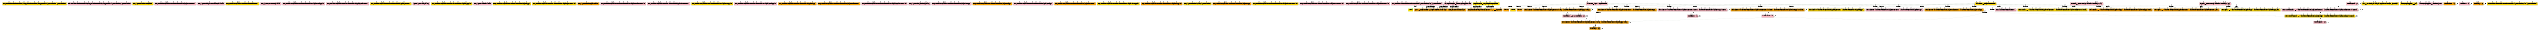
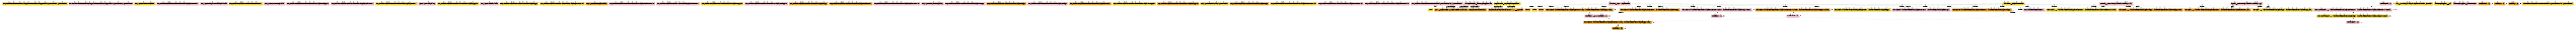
  digraph {
    node [cluster="Humanizer.DateHumanizeExtensions.Humanize(System.DateTime, bool, System.DateTime?)" fillcolor=lightpink shape=note span="0-0" style=filled file="NumberToWordsConverterRegistry.cs"]
    edge [color=darkseagreen4 style=dashed]
    n1 [cluster="Humanizer.DateTimeHumanizeStrategy.IDateTimeHumanizeStrategy.Humanize(System.DateTime, System.DateTime)" fillcolor=gold label="Entry Humanizer.DateTimeHumanizeStrategy.IDateTimeHumanizeStrategy.Humanize(System.DateTime, System.DateTime)" shape=box span="6-6" file=""]
    n2 [cluster="Humanizer.DateTimeHumanizeStrategy.IDateTimeHumanizeStrategy.Humanize(System.DateTime, System.DateTime)" label="Exit Humanizer.DateTimeHumanizeStrategy.IDateTimeHumanizeStrategy.Humanize(System.DateTime, System.DateTime)" shape=box span="6-6" file=""]
    n3 [cluster="System.DateTime.ToLocalTime()" fillcolor=gold label="Entry System.DateTime.ToLocalTime()" shape=box]
    n4 [cluster="Humanizer.Localisation.IFormatter.DateHumanize_SingleHourFromNow()" label="Entry Humanizer.Localisation.IFormatter.DateHumanize_SingleHourFromNow()" shape=box span="28-28"]
    n5 [cluster="System.TimeSpan.FromMilliseconds(double)" label="Entry System.TimeSpan.FromMilliseconds(double)"]
    n6 [cluster="Humanizer.Localisation.IFormatter.DateHumanize_Now()" fillcolor=gold label="Entry Humanizer.Localisation.IFormatter.DateHumanize_Now()" shape=box span="29-29"]
    n7 [cluster="System.Convert.ToInt32(double)" label="Entry System.Convert.ToInt32(double)"]
    n8 [cluster="Humanizer.Localisation.IFormatter.DateHumanize_MultipleMonthsAgo(int)" label="Entry Humanizer.Localisation.IFormatter.DateHumanize_MultipleMonthsAgo(int)" shape=box span="12-12"]
    n9 [cluster="Humanizer.Localisation.IFormatter.DateHumanize_SingleSecondFromNow()" label="Entry Humanizer.Localisation.IFormatter.DateHumanize_SingleSecondFromNow()" shape=box span="31-31"]
    n10 [cluster="Humanizer.Localisation.IFormatter.DateHumanize_SingleDayFromNow()" fillcolor=gold label="Entry Humanizer.Localisation.IFormatter.DateHumanize_SingleDayFromNow()" span="33-33"]
    n11 [cluster="System.Math.Abs(long)" label="System System.Math.Abs(long)" shape=box]
    n12 [cluster="Humanizer.Localisation.IFormatter.DateHumanize_MultipleDaysAgo(int)" fillcolor=gold label="Entry Humanizer.Localisation.IFormatter.DateHumanize_MultipleDaysAgo(int)" span="9-9"]
    n13 [cluster="System.Math.Floor(double)" label="Entry System.Math.Floor(double)" shape=box]
    n14 [cluster="Humanizer.Localisation.IFormatter.DateHumanize_SingleDayAgo()" fillcolor=gold label="Entry Humanizer.Localisation.IFormatter.DateHumanize_SingleDayAgo()" span="20-20"]
    n15 [cluster="Humanizer.Localisation.IFormatter.DateHumanize_MultipleDaysFromNow(int)" fillcolor=gold label="Entry Humanizer.Localisation.IFormatter.DateHumanize_MultipleDaysFromNow(int)" span="21-21"]
    n16 [cluster="System.DateTime.AddMonths(int)" fillcolor=orange label="Entry System.DateTime.AddMonths(int)" shape=box]
    n17 [cluster="Humanizer.Localisation.IFormatter.DateHumanize_MultipleMonthsFromNow(int)" label="Entry Humanizer.Localisation.IFormatter.DateHumanize_MultipleMonthsFromNow(int)" span="24-24"]
    n18 [cluster="Humanizer.Localisation.IFormatter.DateHumanize_SingleMinuteFromNow()" label="Entry Humanizer.Localisation.IFormatter.DateHumanize_SingleMinuteFromNow()" shape=box span="27-27"]
    n19 [cluster="Humanizer.Localisation.IFormatter.DateHumanize_MultipleHoursAgo(int)" fillcolor=gold label="Entry Humanizer.Localisation.IFormatter.DateHumanize_MultipleHoursAgo(int)" shape=box span="10-10"]
    n20 [cluster="Humanizer.Localisation.IFormatter.DateHumanize_MultipleSecondsAgo(int)" label="Entry Humanizer.Localisation.IFormatter.DateHumanize_MultipleSecondsAgo(int)" span="13-13"]
    n21 [cluster="Humanizer.Localisation.IFormatter.DateHumanize_SingleYearAgo()" fillcolor=orange label="Entry Humanizer.Localisation.IFormatter.DateHumanize_SingleYearAgo()" span="19-19"]
    n22 [cluster="Humanizer.Localisation.IFormatter.DateHumanize_SingleMonthFromNow()" fillcolor=orange label="Entry Humanizer.Localisation.IFormatter.DateHumanize_SingleMonthFromNow()" shape=box span="30-30"]
    n23 [cluster="Humanizer.Localisation.IFormatter.DateHumanize_MultipleSecondsFromNow(int)" label="Entry Humanizer.Localisation.IFormatter.DateHumanize_MultipleSecondsFromNow(int)" shape=box span="25-25"]
    n24 [cluster="System.TimeSpan.TimeSpan(long)" label="Entry System.TimeSpan.TimeSpan(long)"]
    n25 [cluster="Humanizer.Localisation.IFormatter.DateHumanize_SingleMinuteAgo()" label="Entry Humanizer.Localisation.IFormatter.DateHumanize_SingleMinuteAgo()" shape=box span="15-15"]
    n26 [cluster="Humanizer.Localisation.IFormatter.DateHumanize_SingleMonthAgo()" fillcolor=orange label="Entry Humanizer.Localisation.IFormatter.DateHumanize_SingleMonthAgo()" shape=box span="17-17"]
    n27 [cluster="Humanizer.Localisation.IFormatter.DateHumanize_SingleSecondAgo()" label="Entry Humanizer.Localisation.IFormatter.DateHumanize_SingleSecondAgo()" span="18-18"]
    n28 [cluster="Humanizer.Localisation.IFormatter.DateHumanize_SingleYearFromNow()" fillcolor=orange label="Entry Humanizer.Localisation.IFormatter.DateHumanize_SingleYearFromNow()" shape=box span="32-32"]
    n29 [cluster="Humanizer.Localisation.IFormatter.DateHumanize_MultipleMinutesAgo(int)" fillcolor=gold label="Entry Humanizer.Localisation.IFormatter.DateHumanize_MultipleMinutesAgo(int)" shape=box span="11-11"]
    n30 [cluster="Humanizer.Localisation.IFormatter.DateHumanize_MultipleYearsAgo(int)" fillcolor=orange label="Entry Humanizer.Localisation.IFormatter.DateHumanize_MultipleYearsAgo(int)" span="14-14"]
    n31 [cluster="System.DateTime.Subtract(System.DateTime)" fillcolor=gold label="Entry System.DateTime.Subtract(System.DateTime)" shape=box]
    n32 [cluster="Humanizer.Localisation.IFormatter.DateHumanize_SingleHourAgo()" fillcolor=orange label="Entry Humanizer.Localisation.IFormatter.DateHumanize_SingleHourAgo()" shape=box span="16-16"]
    n33 [cluster="Humanizer.Localisation.IFormatter.DateHumanize_MultipleMinutesFromNow(int)" fillcolor=gold label="Entry Humanizer.Localisation.IFormatter.DateHumanize_MultipleMinutesFromNow(int)" shape=box span="23-23"]
    n34 [cluster="Humanizer.Localisation.IFormatter.DateHumanize_MultipleHoursFromNow(int)" label="Entry Humanizer.Localisation.IFormatter.DateHumanize_MultipleHoursFromNow(int)" span="22-22"]
    n35 [cluster="Humanizer.Localisation.IFormatter.DateHumanize_MultipleYearsFromNow(int)" label="Entry Humanizer.Localisation.IFormatter.DateHumanize_MultipleYearsFromNow(int)" shape=box span="26-26"]
    n36 [label="Entry Humanizer.DateHumanizeExtensions.Humanize(System.DateTime, bool, System.DateTime?)" span="18-18"]
    n37 [color=green community=0 fillcolor=gold label="!return" prediction=0 span="26-26"]
    n38 [fillcolor=orange label="input <= comparisonBase && comparisonBase.Subtract(input) < TimeSpan.FromMilliseconds(500)" span="29-29"]
    n39 [fillcolor=orange label="comparisonBase.Date.AddMonths(isFuture ? 1 : -1) == input.Date" shape=box span="63-63"]
    n40 [label="var comparisonBase = dateToCompareAgainst.Value" span="24-24"]
    n41 [color=green community=0 fillcolor=gold label="comparisonBase = comparisonBase.ToLocalTime()" prediction=1 span="27-27"]
    n42 [label="var isFuture = input > comparisonBase" shape=box span="32-32"]
    n43 [fillcolor=orange label=isFuture span="37-37"]
    n44 [fillcolor=orange label="return isFuture ? formatter.DateHumanize_SingleMinuteFromNow() : formatter.DateHumanize_SingleMinuteAgo();" span="44-44"]
    n45 [fillcolor=orange label="return isFuture ? formatter.DateHumanize_MultipleMinutesFromNow(ts.Minutes) : formatter.DateHumanize_MultipleMinutesAgo(ts.Minutes);" span="47-47"]
    n46 [label="return isFuture ? formatter.DateHumanize_SingleHourFromNow() : formatter.DateHumanize_SingleHourAgo();" span="50-50"]
    n47 [label="return isFuture ? formatter.DateHumanize_MultipleHoursFromNow(ts.Hours) : formatter.DateHumanize_MultipleHoursAgo(ts.Hours);" span="53-53"]
    n48 [fillcolor=gold label="return isFuture ? formatter.DateHumanize_SingleDayFromNow() : formatter.DateHumanize_SingleDayAgo();" span="56-56"]
    n49 [fillcolor=orange label="return isFuture ? formatter.DateHumanize_MultipleDaysFromNow(ts.Days) : formatter.DateHumanize_MultipleDaysAgo(ts.Days);" span="59-59"]
    n50 [fillcolor=orange label="return isFuture ? formatter.DateHumanize_SingleMonthFromNow() : formatter.DateHumanize_SingleMonthAgo();" shape=box span="64-64"]
    n51 [fillcolor=orange label="return isFuture ? formatter.DateHumanize_MultipleDaysFromNow(ts.Days) : formatter.DateHumanize_MultipleDaysAgo(ts.Days);" span="66-66"]
    n52 [fillcolor=gold label=isFuture shape=box span="73-73"]
    n53 [fillcolor=orange label=isFuture shape=box span="81-81"]
    n54 [label="ts.TotalMinutes < 90" shape=box span="49-49"]
    n55 [label="ts.TotalHours < 48" shape=box span="55-55"]
    n56 [label="ts.TotalDays >= 28 && ts.TotalDays < 30" span="61-61"]
    n57 [fillcolor=orange label="ts.TotalDays < 345" span="69-69"]
    n58 [fillcolor=gold label="var ts = new TimeSpan(Math.Abs(comparisonBase.Ticks - input.Ticks))" span="33-33"]
    n59 [fillcolor=gold label="dateToCompareAgainst == null" span="20-20"]
-   n60 [label="dateToCompareAgainst = DateTime.System" span="21-21"]
+   n60 [label="dateToCompareAgainst = DateTime.UtcNow" span="21-21"]
    n61 [fillcolor=gold label="var formatter = Configurator.Formatter" span="23-23"]
    n62 [label="return formatter.DateHumanize_Now();" span="30-30"]
    n63 [label="return ts.TotalSeconds <= 1 ? formatter.DateHumanize_SingleSecondFromNow() : formatter.DateHumanize_MultipleSecondsFromNow(ts.Seconds);" span="38-38"]
    n64 [fillcolor=gold label="return ts.TotalSeconds <= 1 ? formatter.DateHumanize_SingleSecondAgo() : formatter.DateHumanize_MultipleSecondsAgo(ts.Seconds);" span="40-40"]
    n65 [fillcolor=gold label="return months <= 1 ? formatter.DateHumanize_SingleMonthFromNow() : formatter.DateHumanize_MultipleMonthsFromNow(months);" shape=box span="74-74"]
    n66 [fillcolor=orange label="return months <= 1 ? formatter.DateHumanize_SingleMonthAgo() : formatter.DateHumanize_MultipleMonthsAgo(months);" span="76-76"]
    n67 [fillcolor=orange label="return years <= 1 ? formatter.DateHumanize_SingleYearFromNow() : formatter.DateHumanize_MultipleYearsFromNow(years);" shape=box span="82-82"]
    n68 [fillcolor=gold label="return years <= 1 ? formatter.DateHumanize_SingleYearAgo() : formatter.DateHumanize_MultipleYearsAgo(years);" span="84-84"]
    n69 [label="ts.TotalSeconds < 120" span="43-43"]
    n70 [label="ts.TotalSeconds < 60" span="35-35"]
    n71 [fillcolor=orange label="ts.TotalMinutes < 45" span="46-46"]
-   n72 [label="ts.TotalHours < 24" span="52-52"]
+   n72 [fillcolor=orange label="ts.TotalHours < 24" span="52-52"]
    n73 [fillcolor=orange label="ts.TotalDays < 28" span="58-58"]
    n74 [label="int months = Convert.ToInt32(Math.Floor(ts.TotalDays / 29.5))" span="71-71"]
    n75 [label="int years = Convert.ToInt32(Math.Floor(ts.TotalDays / 365))" span="79-79"]
    n76 [fillcolor=gold label="Exit Humanizer.DateHumanizeExtensions.Humanize(System.DateTime, bool, System.DateTime?)" span="18-18"]
    n36 -> n37 [color=green label=bool]
    n36 -> n38 [label="System.DateTime"]
    n36 -> n39 [label="System.DateTime"]
    n40 -> n38 [label=comparisonBase]
    n40 -> n39 [label=comparisonBase]
    n41 -> n39 [color=green label=comparisonBase]
    n42 -> n39 [label=isFuture]
    n42 -> n43 [label=isFuture]
    n42 -> n44 [label=isFuture]
    n42 -> n45 [label=isFuture]
    n42 -> n46 [label=isFuture]
    n42 -> n47 [label=isFuture]
    n42 -> n48 [label=isFuture]
    n42 -> n49 [label=isFuture]
    n42 -> n50 [label=isFuture]
    n42 -> n51 [label=isFuture]
    n42 -> n52 [label=isFuture]
    n42 -> n53 [label=isFuture]
    n45 -> n45 [label=ts]
    n45 -> n54 [label=ts]
    n47 -> n47 [label=ts]
    n47 -> n55 [label=ts]
    n49 -> n49 [label=ts]
    n49 -> n56 [label=ts]
    n51 -> n51 [label=ts]
    n51 -> n57 [label=ts]
    n54 -> n54 [label=ts]
    n55 -> n55 [label=ts]
    n56 -> n51 [label=ts]
    n56 -> n56 [label=ts]
    n57 -> n57 [label=ts]
    n61 -> n44 [label=formatter]
    n61 -> n45 [label=formatter]
    n61 -> n46 [label=formatter]
    n61 -> n47 [label=formatter]
    n61 -> n48 [label=formatter]
    n61 -> n49 [label=formatter]
    n61 -> n50 [label=formatter]
    n61 -> n51 [label=formatter]
    n61 -> n62 [label=months]
    n61 -> n63 [label=formatter]
    n61 -> n64 [label=formatter]
    n61 -> n65 [label=formatter]
    n61 -> n66 [label=formatter]
    n61 -> n67 [label=formatter]
    n61 -> n68 [label=formatter]
    n63 -> n63 [label=ts]
    n63 -> n64 [label=ts]
    n64 -> n64 [label=ts]
    n64 -> n69 [label=ts]
    n69 -> n69 [label=ts]
    n70 -> n63 [label=ts]
    n70 -> n64 [label=ts]
    n70 -> n70 [label=ts]
    n71 -> n71 [label=ts]
    n72 -> n72 [label=ts]
    n73 -> n73 [label=ts]
    n74 -> n65 [label=months]
    n74 -> n66 [label=months]
    n75 -> n67 [label=years]
    n75 -> n68 [label=years]
  }
